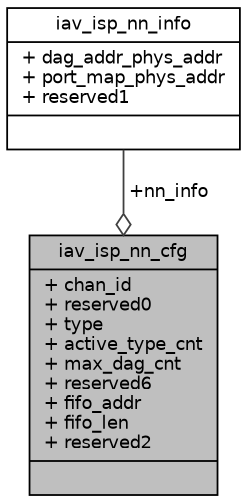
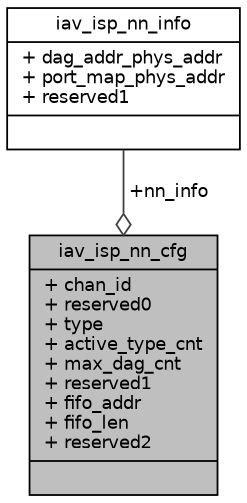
  digraph {
    node [color=black fontname=Helvetica fontsize=10 shape=record]
-   n1 [fillcolor=grey75 fontcolor=black height=0.2 label="{iav_isp_nn_cfg\n|+ chan_id\l+ reserved0\l+ type\l+ active_type_cnt\l+ max_dag_cnt\l+ reserved6\l+ fifo_addr\l+ fifo_len\l+ reserved2\l|}" style=filled width=0.4]
+   n1 [fillcolor=grey75 fontcolor=black height=0.2 label="{iav_isp_nn_cfg\n|+ chan_id\l+ reserved0\l+ type\l+ active_type_cnt\l+ max_dag_cnt\l+ reserved1\l+ fifo_addr\l+ fifo_len\l+ reserved2\l|}" style=filled width=0.4]
    n2 [height=0.2 label="{iav_isp_nn_info\n|+ dag_addr_phys_addr\l+ port_map_phys_addr\l+ reserved1\l|}" width=0.4]
    n2 -> n1 [arrowhead=odiamond color=grey25 fontname=Helvetica fontsize=10 label=" +nn_info" labelfontname=Helvetica labelfontsize=10 style=solid]
  }
